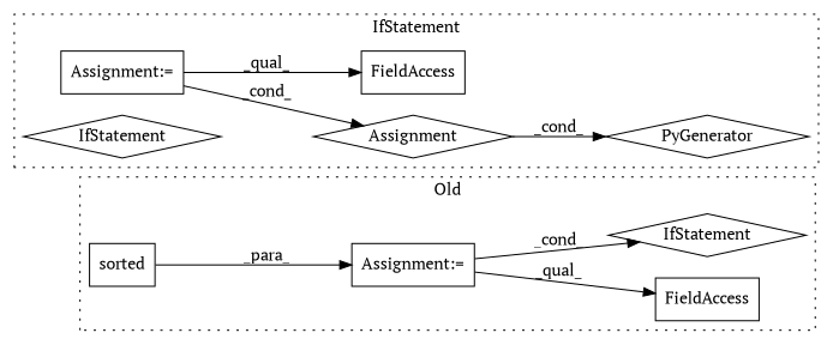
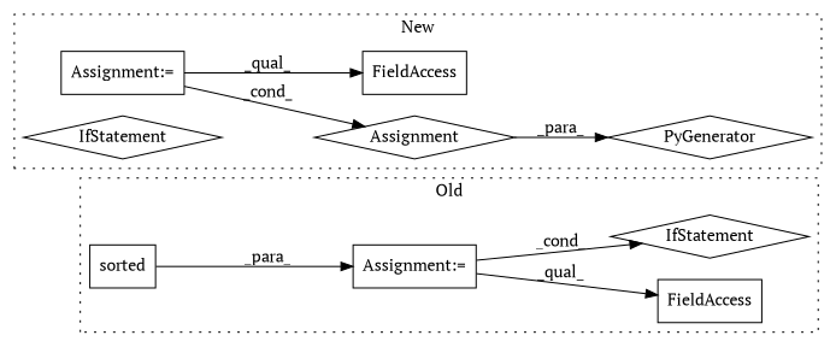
  digraph {
    fontname="PT Serif"
    rankdir=LR
    node [a=7 fontname="PT Serif" l=37 s=5811 shape=box]
    edge [fontname="PT Serif"]
    n1 [a=32 l="7,1" label=sorted s="5739,5785"]
    n2 [l=1 label="Assignment:=" s=5738]
    n3 [a=22 l=30 label=FieldAccess s=5829]
    n4 [a=25 l=3 label=IfStatement s=5826 shape=diamond]
    n5 [a=107 l=117 label=PyGenerator s=5737 shape=diamond]
    n6 [label="Assignment:="]
    n7 [a=113 label=Assignment shape=diamond]
    n8 [a=25 label=IfStatement shape=diamond]
    n9 [a=22 l=10 label=FieldAccess s=5737]
    subgraph cluster_1 {
      label=Old
      style=dotted
      n1
      n2
      n3
      n4
    }
    subgraph cluster_2 {
-     label=IfStatement
+     label=New
      style=dotted
      n5
      n6
      n7
      n8
      n9
    }
    n1 -> n2 [label=_para_]
    n2 -> n3 [label=_qual_]
    n2 -> n4 [label=_cond_]
    n6 -> n7 [label=_cond_]
    n6 -> n9 [label=_qual_]
-   n7 -> n5 [label=_cond_]
+   n7 -> n5 [label=_para_]
  }
